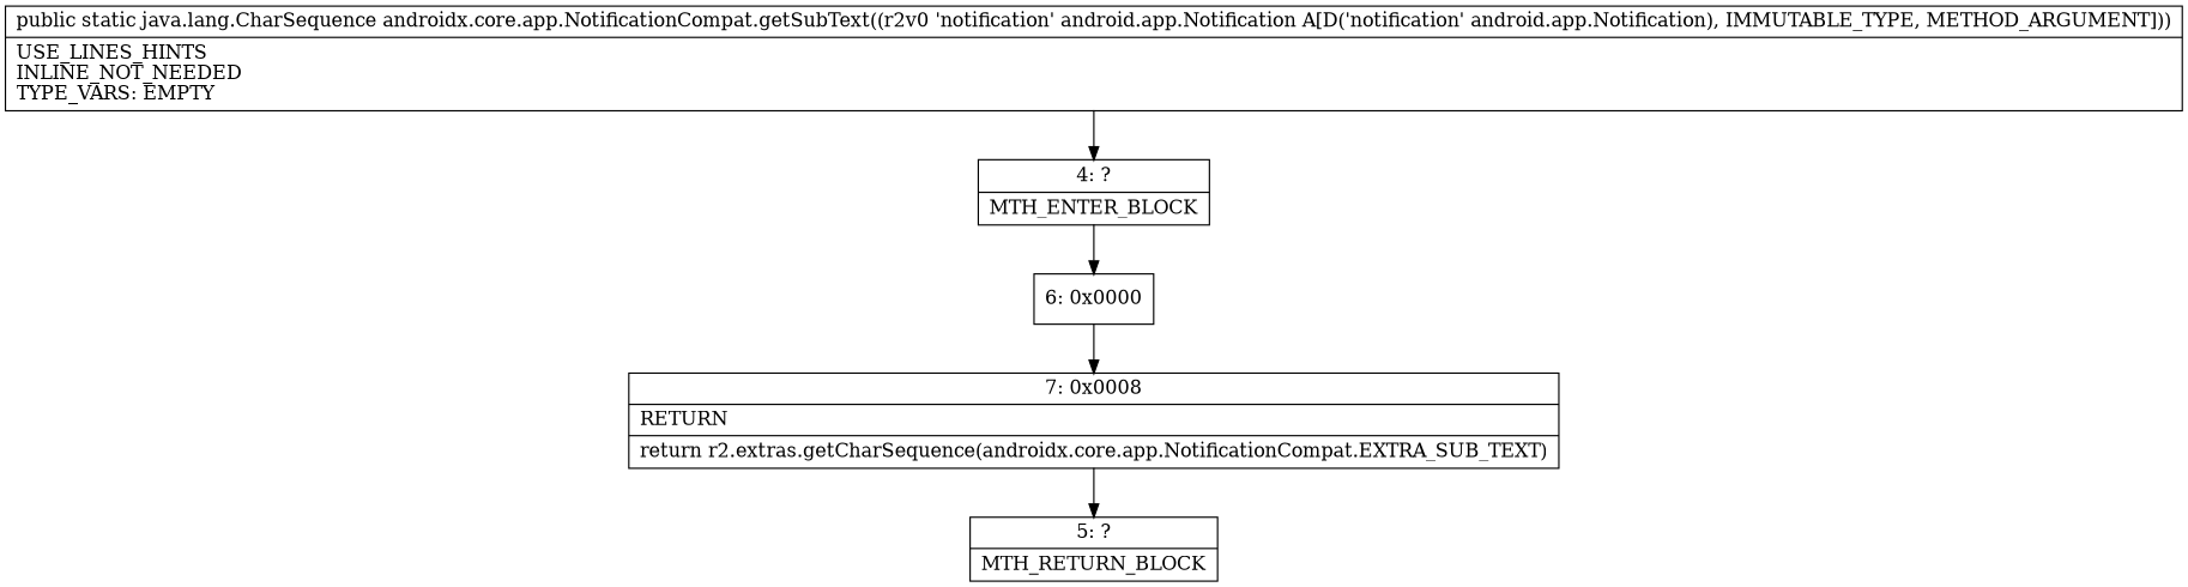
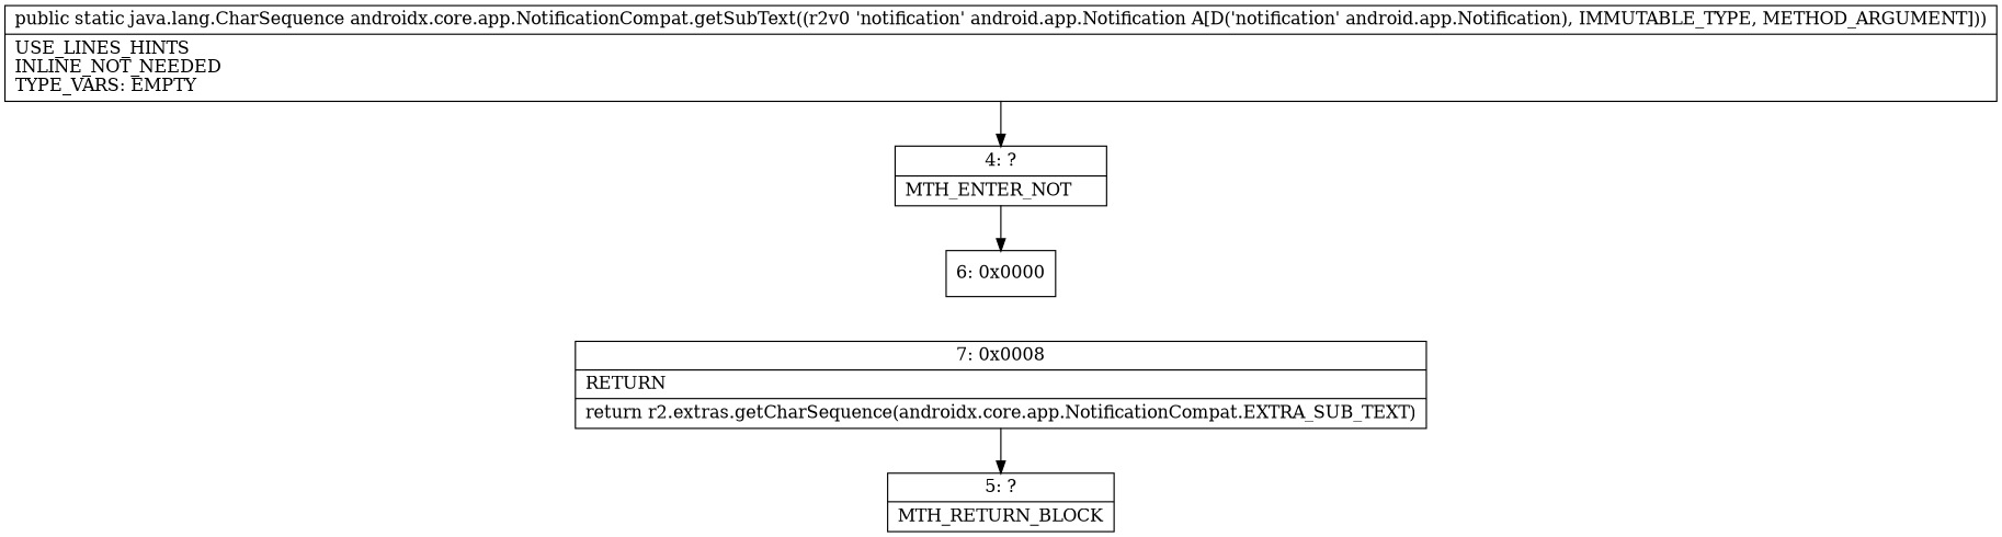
  digraph {
    node [shape=record]
-   n1 [label="{4\:\ ?|MTH_ENTER_BLOCK\l}"]
+   n1 [label="{4\:\ ?|MTH_ENTER_NOT\l}"]
    n2 [label="{6\:\ 0x0000}"]
    n3 [label="{7\:\ 0x0008|RETURN\l|return r2.extras.getCharSequence(androidx.core.app.NotificationCompat.EXTRA_SUB_TEXT)\l}"]
    n4 [label="{5\:\ ?|MTH_RETURN_BLOCK\l}"]
    n5 [label="{public static java.lang.CharSequence androidx.core.app.NotificationCompat.getSubText((r2v0 'notification' android.app.Notification A[D('notification' android.app.Notification), IMMUTABLE_TYPE, METHOD_ARGUMENT]))  | USE_LINES_HINTS\lINLINE_NOT_NEEDED\lTYPE_VARS: EMPTY\l}"]
    n1 -> n2
-   n2 -> n3
    n3 -> n4
    n5 -> n1
  }
